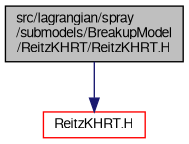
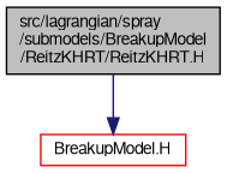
  digraph {
    node [fontname=FreeSans fontsize=10 shape=record]
    n1 [color=black fillcolor=grey75 fontcolor=black height=0.2 label="src/lagrangian/spray\l/submodels/BreakupModel\l/ReitzKHRT/ReitzKHRT.H" style=filled width=0.4]
-   n2 [color=red height=0.2 label="ReitzKHRT.H" width=0.4]
+   n2 [color=red height=0.2 label="BreakupModel.H" width=0.4]
    n1 -> n2 [color=midnightblue fontname=FreeSans fontsize=10 labelfontname=FreeSans labelfontsize=10 style=solid]
  }
